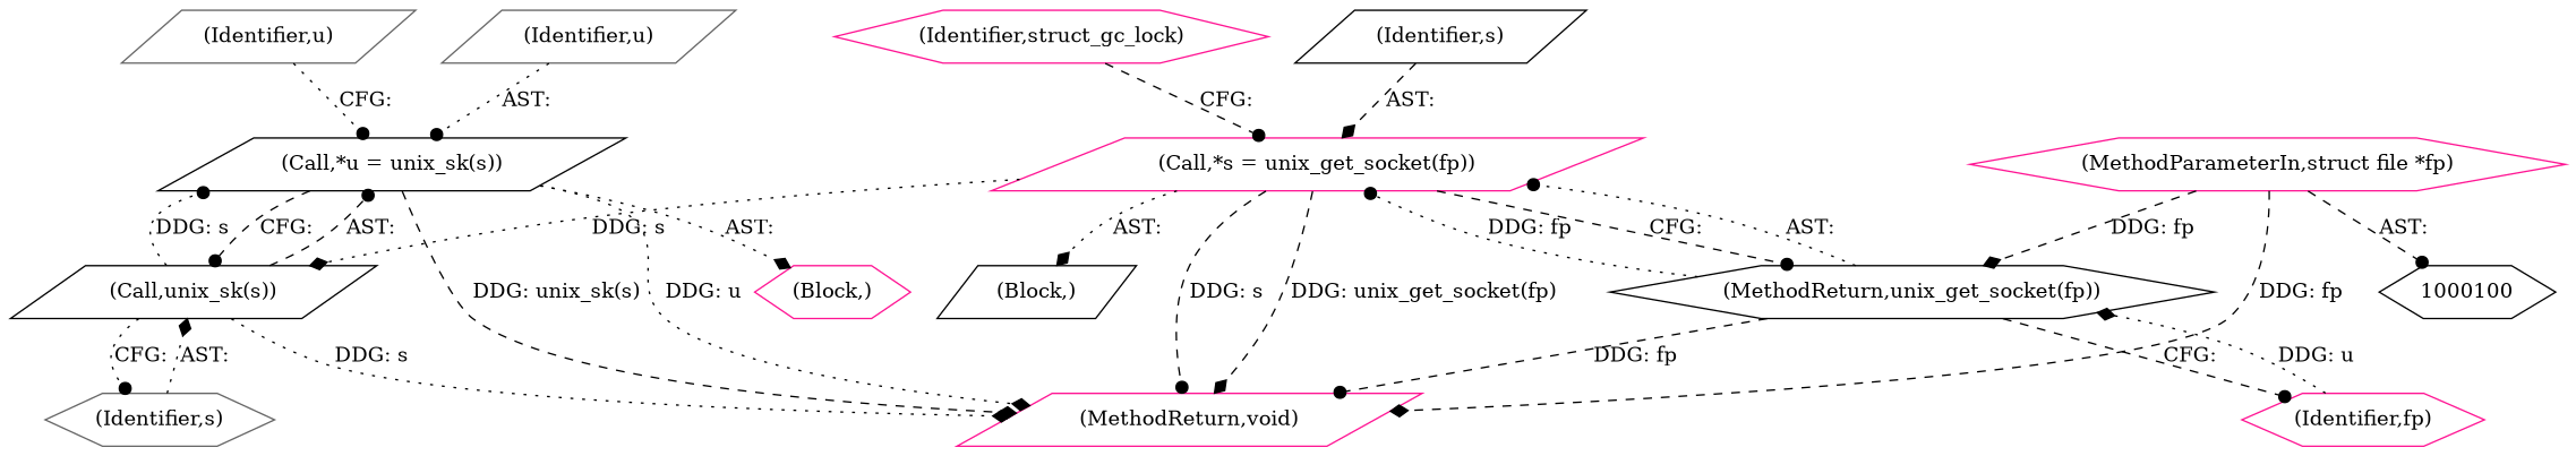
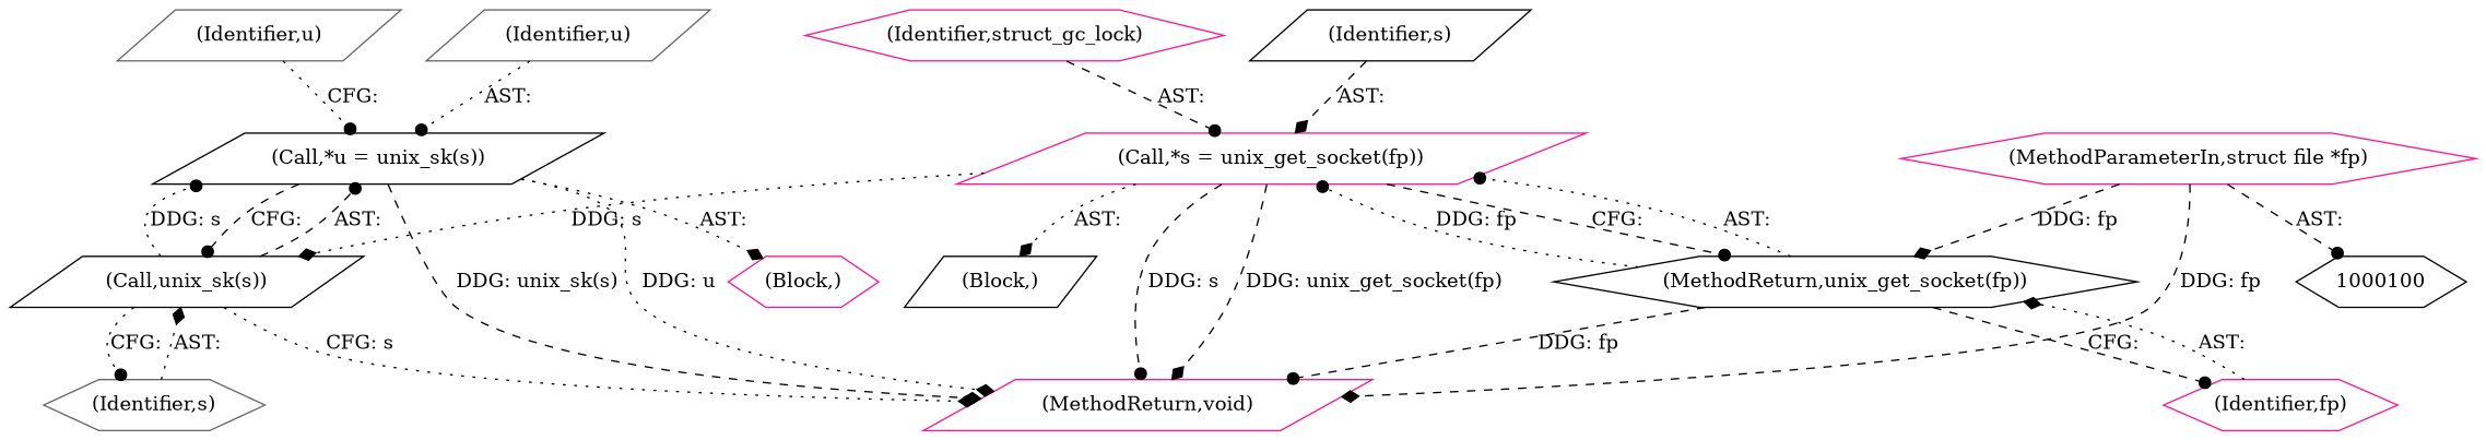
  digraph {
    node [color=black shape=parallelogram]
    edge [arrowhead=dot style=dashed]
    n1 [label="(Call,*u = unix_sk(s))"]
    n2 [label="(Call,unix_sk(s))"]
    n3 [color=deeppink label="(MethodReturn,void)"]
    n4 [color=deeppink label="(Block,)" shape=hexagon]
    n5 [color=gray40 label="(Identifier,s)" shape=hexagon]
    n6 [color=deeppink label="(Call,*s = unix_get_socket(fp))"]
    n7 [label="(MethodReturn,unix_get_socket(fp))" shape=hexagon]
    n8 [label="(Block,)"]
    n9 [color=deeppink label="(Identifier,fp)" shape=hexagon]
    n10 [color=deeppink label="(MethodParameterIn,struct file *fp)" shape=hexagon]
    1000100 [shape=hexagon]
    n12 [color=gray40 label="(Identifier,u)"]
    n13 [color=deeppink label="(Identifier,struct_gc_lock)" shape=hexagon]
    n14 [color=gray40 label="(Identifier,u)"]
    n15 [label="(Identifier,s)"]
    n1 -> n2 [label="CFG: "]
    n1 -> n3 [arrowhead=diamond label="DDG: u" style=dotted]
    n1 -> n3 [arrowhead=diamond label="DDG: unix_sk(s)"]
    n1 -> n4 [arrowhead=diamond label="AST: " style=dotted]
    n2 -> n1 [label="AST: "]
    n2 -> n1 [label="DDG: s" style=dotted]
-   n2 -> n3 [arrowhead=diamond label="DDG: s" style=dotted]
+   n2 -> n3 [arrowhead=diamond label="CFG: s" style=dotted]
    n2 -> n5 [label="CFG: " style=dotted]
    n5 -> n2 [arrowhead=diamond label="AST: " style=dotted]
    n6 -> n2 [arrowhead=diamond label="DDG: s" style=dotted]
    n6 -> n3 [arrowhead=diamond label="DDG: unix_get_socket(fp)"]
    n6 -> n3 [label="DDG: s"]
    n6 -> n7 [label="CFG: "]
    n6 -> n8 [arrowhead=diamond label="AST: " style=dotted]
    n7 -> n3 [label="DDG: fp"]
    n7 -> n6 [label="AST: " style=dotted]
    n7 -> n6 [label="DDG: fp" style=dotted]
    n7 -> n9 [label="CFG: "]
-   n9 -> n7 [arrowhead=diamond label="DDG: u" style=dotted]
+   n9 -> n7 [arrowhead=diamond label="AST: " style=dotted]
    n10 -> n3 [arrowhead=diamond label="DDG: fp"]
    n10 -> n7 [arrowhead=diamond label="DDG: fp"]
    n10 -> 1000100 [label="AST: "]
    n12 -> n1 [label="CFG: " style=dotted]
-   n13 -> n6 [label="CFG: "]
+   n13 -> n6 [label="AST: "]
    n14 -> n1 [label="AST: " style=dotted]
    n15 -> n6 [arrowhead=diamond label="AST: "]
  }
